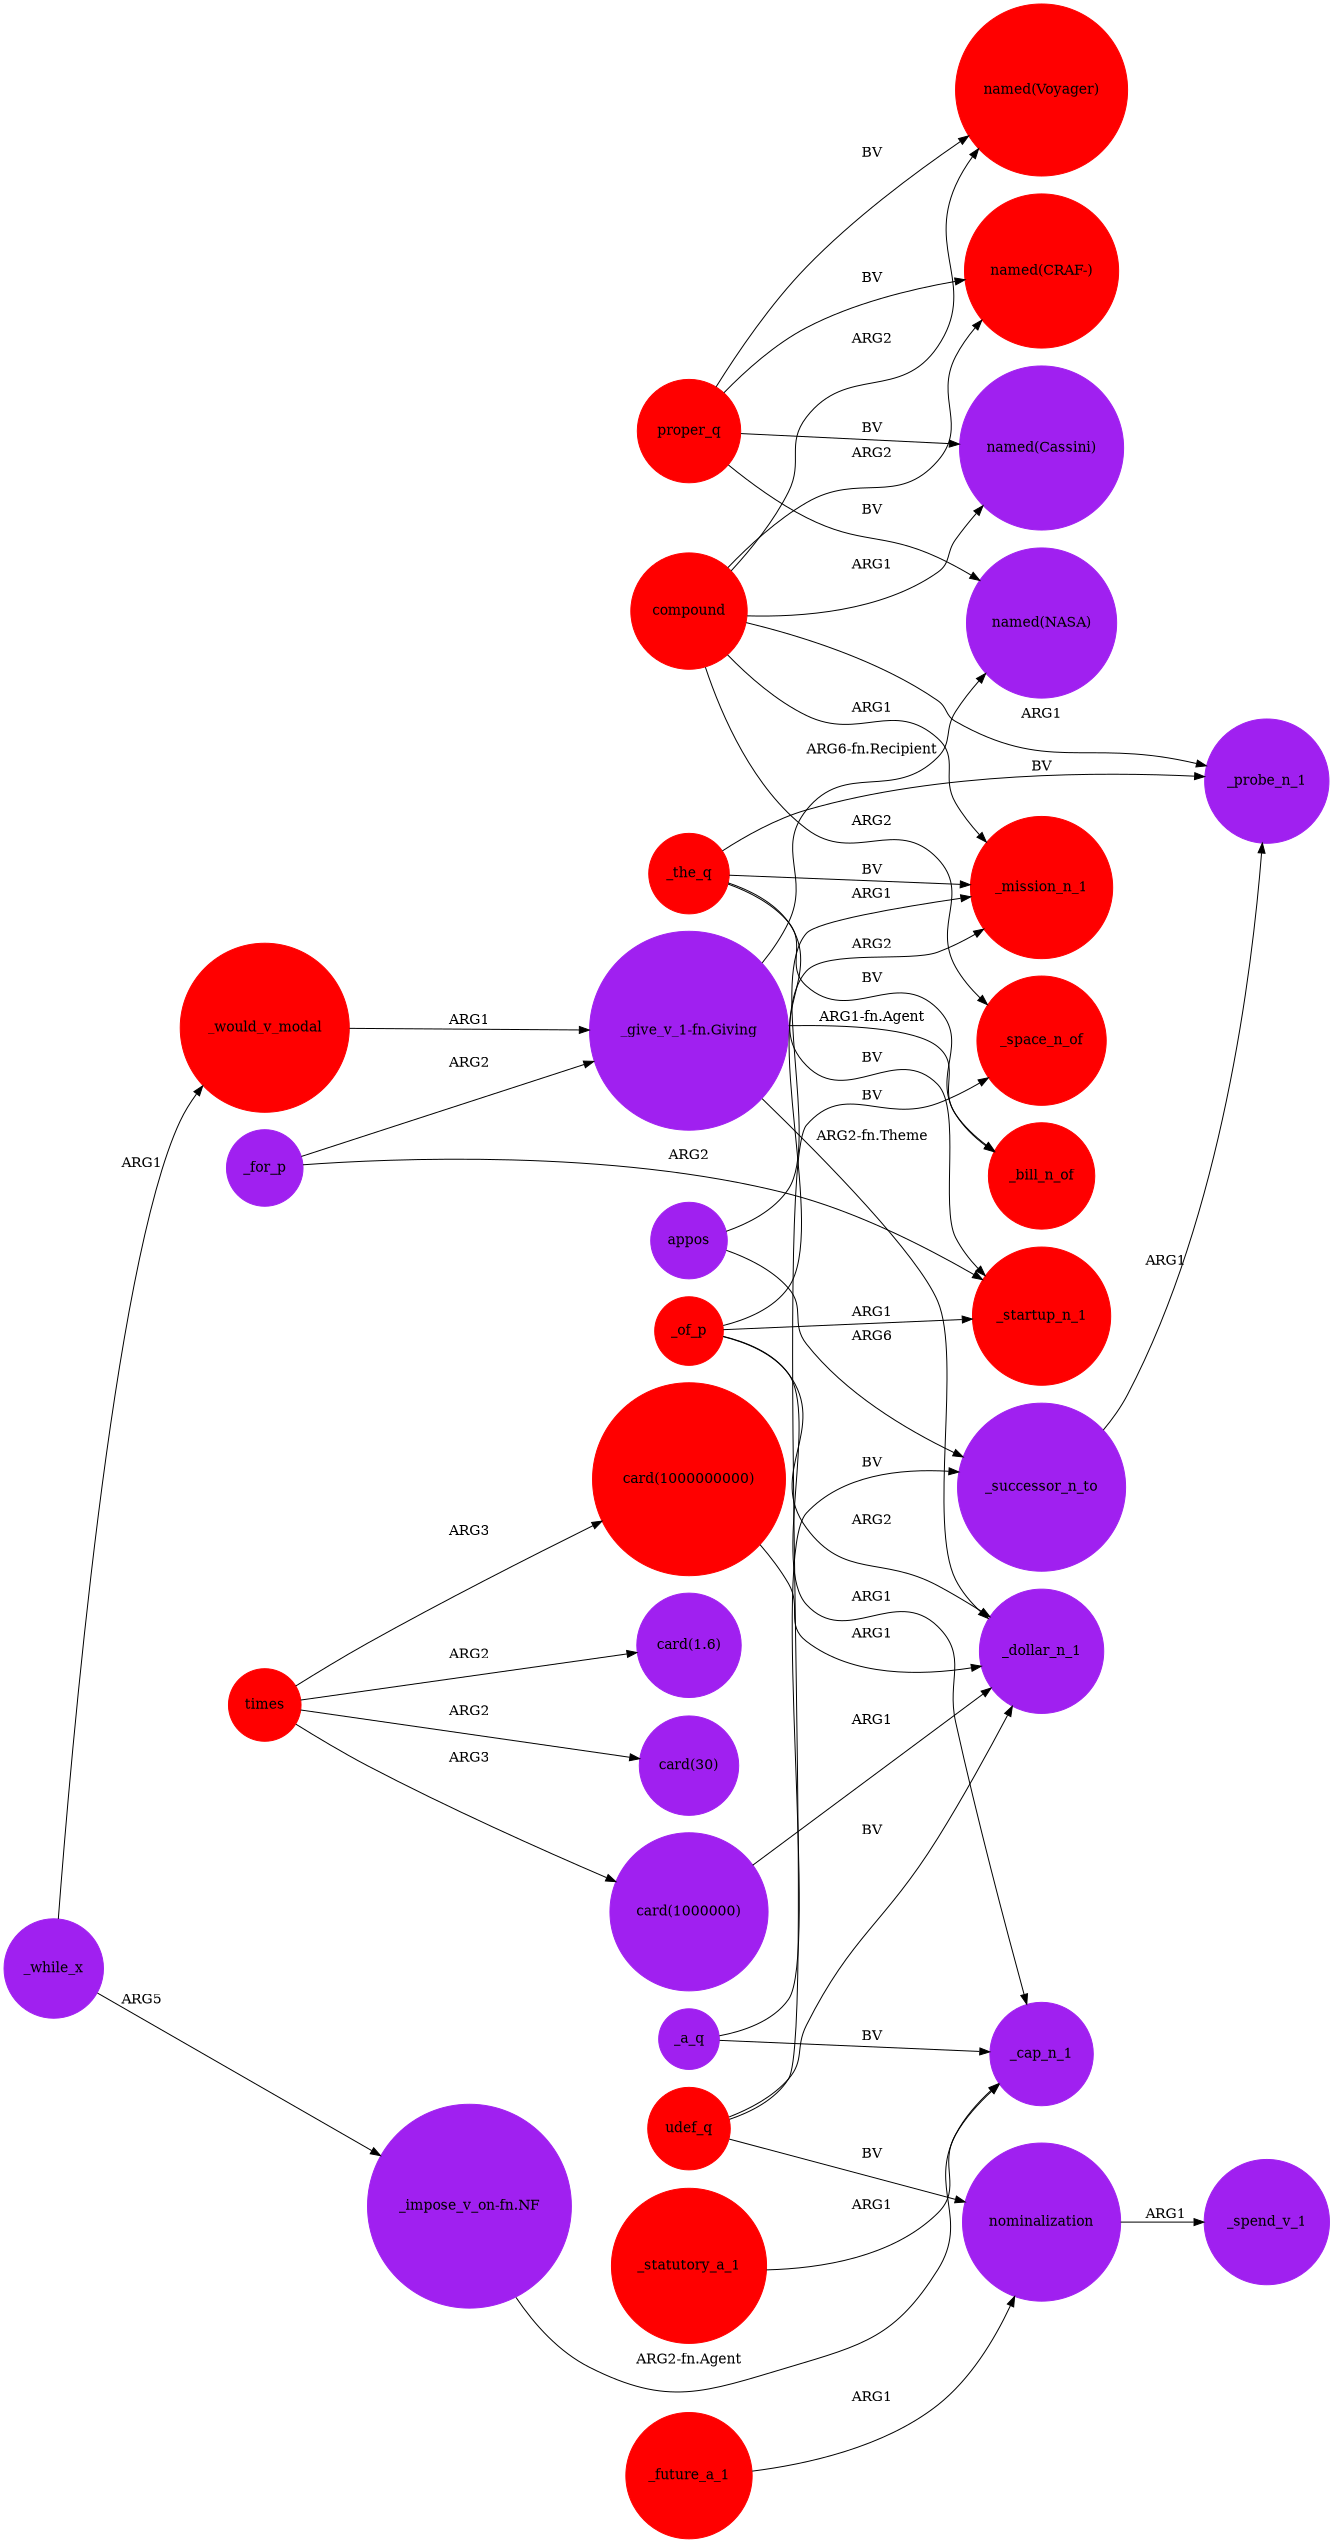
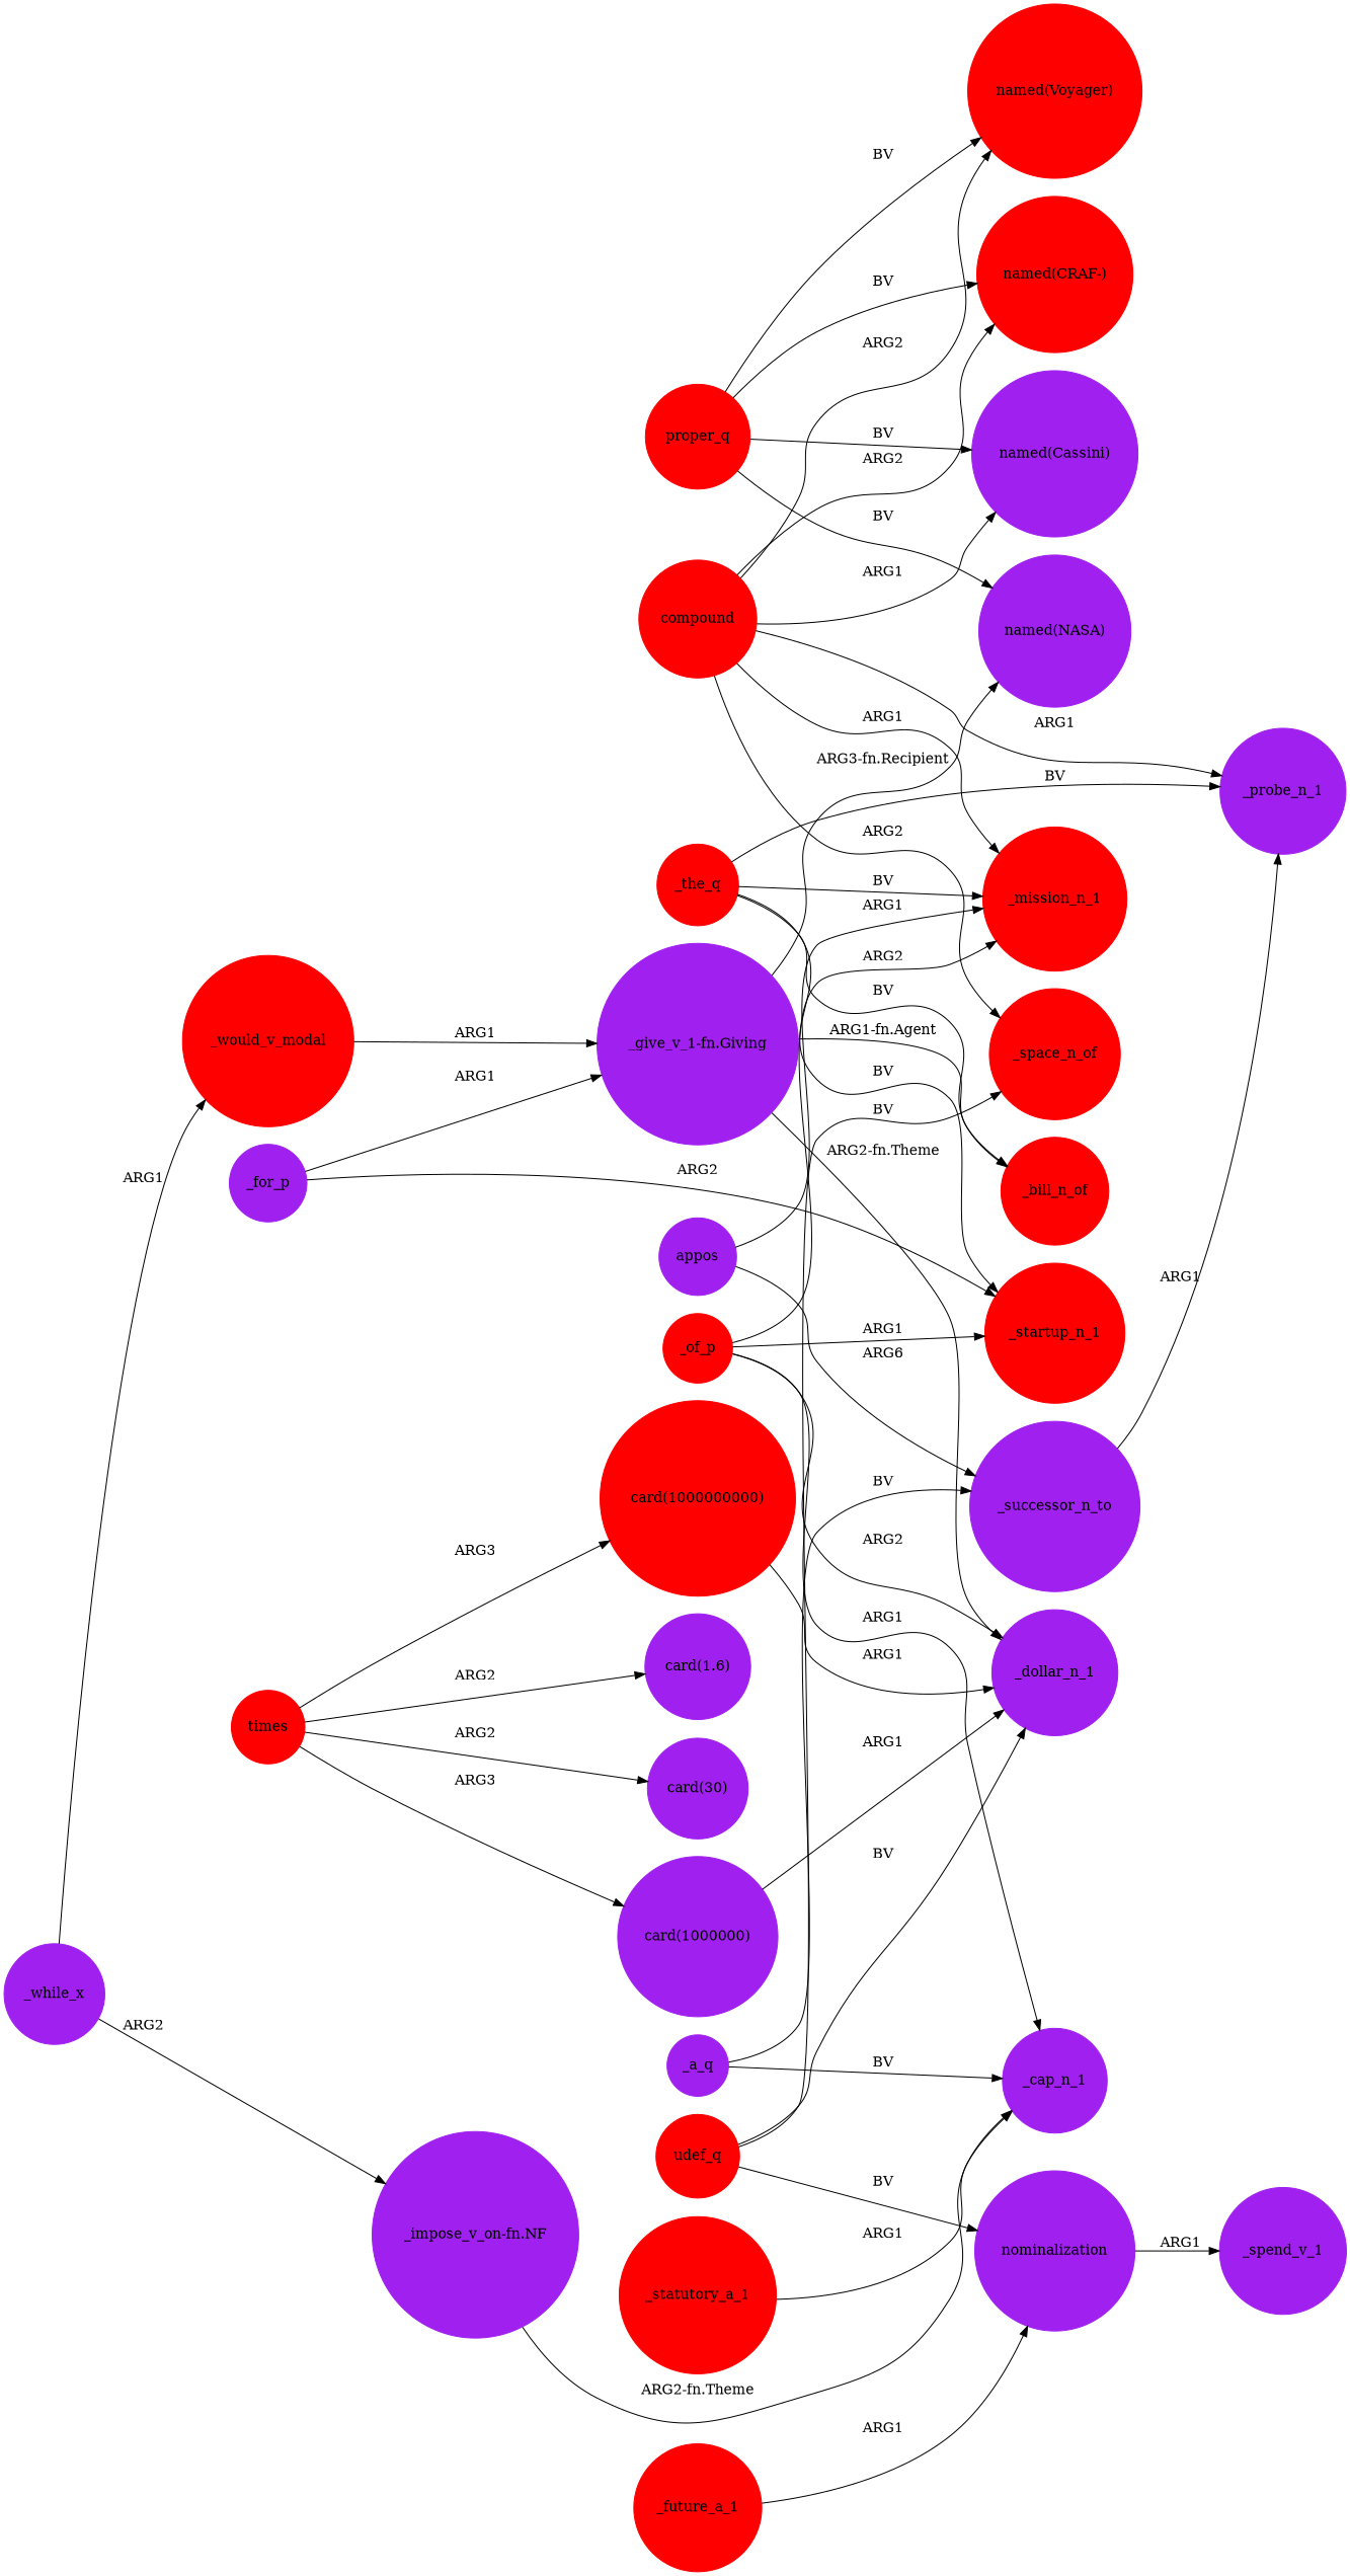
  digraph {
    rankdir=LR
    node [color=purple shape=circle style=filled]
    _the_q [color=red]
    _bill_n_of [color=red]
    _mission_n_1 [color=red]
    _probe_n_1
    _startup_n_1 [color=red]
    proper_q [color=red]
    "named(NASA)"
    "named(Cassini)"
    "named(Voyager)" [color=red]
    "named(CRAF-)" [color=red]
    "card(1000000)"
    _dollar_n_1
    compound [color=red]
    _space_n_of [color=red]
    nominalization
    _spend_v_1
    _would_v_modal [color=red]
    _while_x
    "_impose_v_on-fn.NF"
    "_give_v_1-fn.Giving"
    _cap_n_1
    _statutory_a_1 [color=red]
    _future_a_1 [color=red]
    _a_q
    _successor_n_to
    _for_p
    times [color=red]
    "card(1000000000)" [color=red]
    "card(1.6)"
    "card(30)"
    _of_p [color=red]
    udef_q [color=red]
    appos
    _the_q -> _bill_n_of [label=BV]
    _the_q -> _mission_n_1 [label=BV]
    _the_q -> _probe_n_1 [label=BV]
    _the_q -> _startup_n_1 [label=BV]
    proper_q -> "named(NASA)" [label=BV]
    proper_q -> "named(Cassini)" [label=BV]
    proper_q -> "named(Voyager)" [label=BV]
    proper_q -> "named(CRAF-)" [label=BV]
    "card(1000000)" -> _dollar_n_1 [label=ARG1]
    compound -> _mission_n_1 [label=ARG1]
    compound -> _probe_n_1 [label=ARG1]
    compound -> "named(Cassini)" [label=ARG1]
    compound -> "named(Voyager)" [label=ARG2]
    compound -> "named(CRAF-)" [label=ARG2]
    compound -> _space_n_of [label=ARG2]
    nominalization -> _spend_v_1 [label=ARG1]
    _would_v_modal -> "_give_v_1-fn.Giving" [label=ARG1]
    _while_x -> _would_v_modal [label=ARG1]
-   _while_x -> "_impose_v_on-fn.NF" [label=ARG5]
-   "_impose_v_on-fn.NF" -> _cap_n_1 [label="ARG2-fn.Agent"]
+   _while_x -> "_impose_v_on-fn.NF" [label=ARG2]
+   "_impose_v_on-fn.NF" -> _cap_n_1 [label="ARG2-fn.Theme"]
    "_give_v_1-fn.Giving" -> _bill_n_of [label="ARG1-fn.Agent"]
-   "_give_v_1-fn.Giving" -> "named(NASA)" [label="ARG6-fn.Recipient"]
+   "_give_v_1-fn.Giving" -> "named(NASA)" [label="ARG3-fn.Recipient"]
    "_give_v_1-fn.Giving" -> _dollar_n_1 [label="ARG2-fn.Theme"]
    _statutory_a_1 -> _cap_n_1 [label=ARG1]
    _future_a_1 -> nominalization [label=ARG1]
    _a_q -> _cap_n_1 [label=BV]
    _a_q -> _successor_n_to [label=BV]
    _successor_n_to -> _probe_n_1 [label=ARG1]
    _for_p -> _startup_n_1 [label=ARG2]
-   _for_p -> "_give_v_1-fn.Giving" [label=ARG2]
+   _for_p -> "_give_v_1-fn.Giving" [label=ARG1]
    times -> "card(1000000)" [label=ARG3]
    times -> "card(1000000000)" [label=ARG3]
    times -> "card(1.6)" [label=ARG2]
    times -> "card(30)" [label=ARG2]
    "card(1000000000)" -> _dollar_n_1 [label=ARG1]
    _of_p -> _mission_n_1 [label=ARG2]
    _of_p -> _startup_n_1 [label=ARG1]
    _of_p -> _dollar_n_1 [label=ARG2]
    _of_p -> _cap_n_1 [label=ARG1]
    udef_q -> _dollar_n_1 [label=BV]
    udef_q -> _space_n_of [label=BV]
    udef_q -> nominalization [label=BV]
    appos -> _mission_n_1 [label=ARG1]
    appos -> _successor_n_to [label=ARG6]
  }
